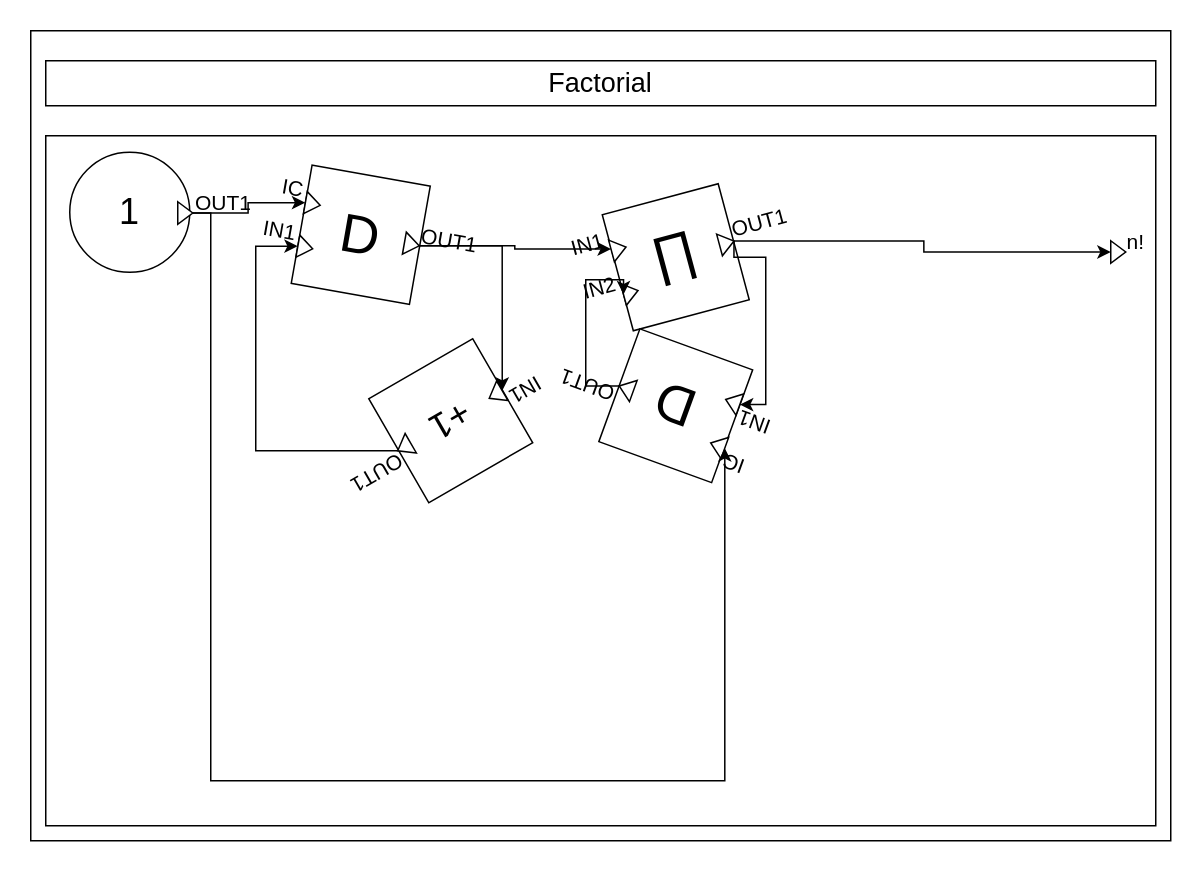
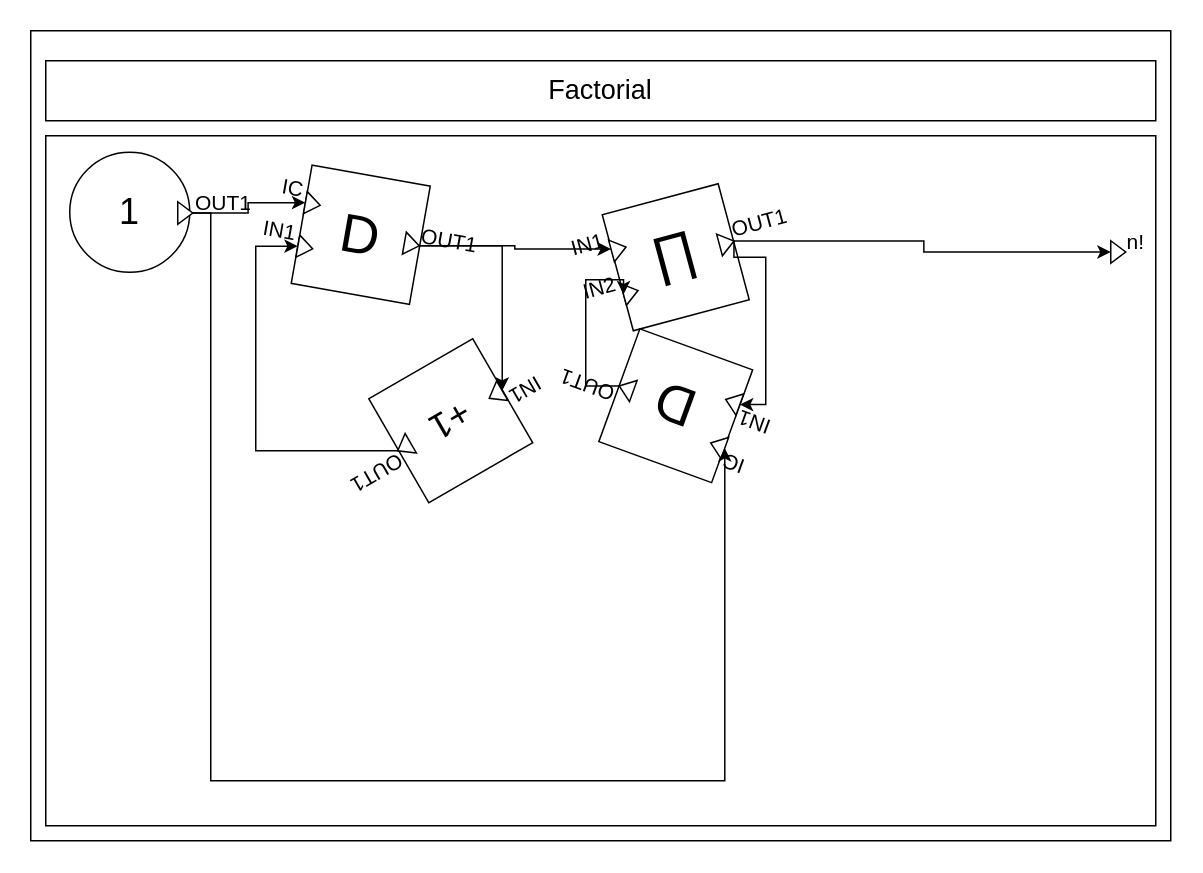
  <mxCell id="0" />
  <mxCell id="1" parent="0" />
  <mxCell id="2" value="" style="rounded=0;whiteSpace=wrap;html=1;container=0;connectable=0;allowArrows=0;treeFolding=0;moveCells=0;treeMoving=0;comic=0;rotatable=0;expand=1;autosize=1;resizeWidth=1;resizeHeight=1;metaEdit=1;" parent="1" vertex="1"><mxGeometry x="20" y="20" width="760" height="540" as="geometry"><mxRectangle x="40" y="400" width="50" height="40" as="alternateBounds" /></mxGeometry></mxCell>
- <mxCell id="3" value="&lt;font color=&quot;#000000&quot;&gt;Factorial&lt;/font&gt;" style="rounded=0;whiteSpace=wrap;html=1;fontSize=18;connectable=0;allowArrows=0;rotatable=0;cloneable=0;deletable=0;" parent="2" vertex="1"><mxGeometry x="10" y="20" width="740" height="30" as="geometry" /></mxCell>
+ <mxCell id="3" value="&lt;font color=&quot;#000000&quot;&gt;Factorial&lt;/font&gt;" style="rounded=0;whiteSpace=wrap;html=1;fontSize=18;connectable=0;allowArrows=0;rotatable=0;cloneable=0;deletable=0;" parent="2" vertex="1"><mxGeometry x="10" y="20" width="740" height="40" as="geometry" /></mxCell>
  <mxCell id="4" value="" style="rounded=0;whiteSpace=wrap;html=1;connectable=0;allowArrows=0;container=1;collapsible=0;portConstraintRotation=0;rotatable=0;cloneable=0;deletable=0;recursiveResize=0;" parent="2" vertex="1"><mxGeometry x="10" y="70" width="740" height="460" as="geometry"><mxRectangle x="10" y="70" width="50" height="40" as="alternateBounds" /></mxGeometry></mxCell>
  <mxCell id="5" value="&amp;prod;" style="whiteSpace=wrap;html=1;aspect=fixed;comic=0;fontSize=36;align=center;resizable=0;container=1;collapsible=0;points=[];allowArrows=0;spacingTop=-6;metaEdit=1;connectable=0;rotation=-15;" parent="4" vertex="1"><mxGeometry x="380" y="41" width="80" height="80" as="geometry" /></mxCell>
  <mxCell id="6" value="OUT1" style="triangle;fontSize=14;points=[[1,0.5]];allowArrows=0;verticalAlign=middle;horizontal=1;spacingTop=0;align=left;spacingLeft=4;spacingRight=0;html=1;comic=0;treeFolding=0;treeMoving=0;movable=1;resizable=0;rotatable=1;deletable=1;editable=1;connectable=1;movableLabel=1;spacing=2;aspect=fixed;metaEdit=1;rotation=-15;" parent="5" vertex="1"><mxGeometry x="69" y="23" width="10" height="15" as="geometry"><mxPoint x="5" y="-7" as="offset" /></mxGeometry></mxCell>
  <mxCell id="7" value="IN1" style="triangle;fontSize=14;points=[[0,0.5]];allowArrows=0;verticalAlign=middle;horizontal=1;spacingTop=0;align=right;spacingLeft=0;spacingRight=8;html=1;comic=0;treeFolding=0;treeMoving=0;resizable=0;movableLabel=1;spacing=2;aspect=fixed;metaEdit=1;rotation=-15;" parent="5" vertex="1"><mxGeometry x="-3" y="27" width="10" height="15" as="geometry"><mxPoint x="-4" y="-8" as="offset" /></mxGeometry></mxCell>
  <mxCell id="8" value="IN2" style="triangle;fontSize=14;points=[[0,0.5]];allowArrows=0;verticalAlign=middle;horizontal=1;spacingTop=0;align=right;spacingLeft=0;spacingRight=8;html=1;comic=0;treeFolding=0;treeMoving=0;resizable=0;movableLabel=1;spacing=2;aspect=fixed;metaEdit=1;rotation=-15;" parent="5" vertex="1"><mxGeometry x="5" y="56" width="10" height="15" as="geometry"><mxPoint x="-4" y="-8" as="offset" /></mxGeometry></mxCell>
  <mxCell id="9" value="D" style="whiteSpace=wrap;html=1;aspect=fixed;comic=0;fontSize=36;align=center;resizable=0;container=1;collapsible=0;points=[];allowArrows=0;metaEdit=1;connectable=0;rotation=10;" parent="4" vertex="1"><mxGeometry x="170" y="26" width="80" height="80" as="geometry" /></mxCell>
  <mxCell id="10" value="OUT1" style="triangle;fontSize=14;points=[[1,0.5]];allowArrows=0;verticalAlign=middle;horizontal=1;spacingTop=0;align=left;spacingLeft=4;spacingRight=0;html=1;comic=0;treeFolding=0;treeMoving=0;movable=1;resizable=0;rotatable=1;deletable=1;editable=1;connectable=1;movableLabel=1;spacing=2;aspect=fixed;metaEdit=1;rotation=10;" parent="9" vertex="1"><mxGeometry x="69" y="39" width="10" height="15" as="geometry"><mxPoint x="5" y="-7" as="offset" /></mxGeometry></mxCell>
  <mxCell id="11" value="IC" style="triangle;fontSize=14;points=[[0,0.5]];allowArrows=0;verticalAlign=middle;horizontal=1;spacingTop=0;align=right;spacingLeft=0;spacingRight=8;html=1;comic=0;treeFolding=0;treeMoving=0;resizable=0;movableLabel=1;spacing=2;aspect=fixed;metaEdit=1;rotation=10;" parent="9" vertex="1"><mxGeometry x="3" y="12" width="10" height="15" as="geometry"><mxPoint x="-4" y="-8" as="offset" /></mxGeometry></mxCell>
  <mxCell id="12" value="IN1" style="triangle;fontSize=14;points=[[0,0.5]];allowArrows=0;verticalAlign=middle;horizontal=1;spacingTop=0;align=right;spacingLeft=0;spacingRight=8;html=1;comic=0;treeFolding=0;treeMoving=0;resizable=0;movableLabel=1;spacing=2;aspect=fixed;metaEdit=1;rotation=10;" parent="9" vertex="1"><mxGeometry x="-2" y="41" width="10" height="15" as="geometry"><mxPoint x="-4" y="-8" as="offset" /></mxGeometry></mxCell>
  <mxCell id="13" style="edgeStyle=orthogonalEdgeStyle;rounded=0;orthogonalLoop=1;jettySize=auto;html=1;exitX=1;exitY=0.5;exitDx=0;exitDy=0;" parent="4" source="10" target="7" edge="1"><mxGeometry relative="1" as="geometry" /></mxCell>
  <mxCell id="14" value="n!" style="triangle;fontSize=14;points=[[0,0.5],[1,0.5]];allowArrows=0;verticalAlign=middle;horizontal=1;spacingTop=0;align=left;spacingLeft=4;spacingRight=0;html=1;comic=0;treeFolding=0;treeMoving=0;movable=1;resizable=0;rotatable=1;deletable=1;editable=1;connectable=1;movableLabel=1;spacing=2;aspect=fixed;metaEdit=1;" parent="4" vertex="1"><mxGeometry x="710" y="70" width="10" height="15" as="geometry"><mxPoint x="5" y="-7" as="offset" /></mxGeometry></mxCell>
  <mxCell id="15" value="1" style="ellipse;whiteSpace=wrap;html=1;comic=0;fontSize=24;align=center;allowArrows=0;connectable=0;container=1;collapsible=0;recursiveResize=1;direction=west;resizable=0;metaEdit=1;rotation=0;" parent="4" vertex="1"><mxGeometry x="16" y="11" width="80" height="80" as="geometry" /></mxCell>
  <mxCell id="16" value="OUT1" style="triangle;fontSize=14;points=[[1,0.5]];allowArrows=0;verticalAlign=middle;horizontal=1;spacingTop=0;align=left;spacingLeft=4;spacingRight=0;html=1;comic=0;treeFolding=0;treeMoving=0;movable=1;resizable=0;rotatable=1;deletable=1;editable=1;connectable=1;movableLabel=1;spacing=2;aspect=fixed;metaEdit=1;rotation=0;" parent="15" vertex="1"><mxGeometry x="72" y="33" width="10" height="15" as="geometry"><mxPoint x="6" y="-7" as="offset" /></mxGeometry></mxCell>
  <mxCell id="17" style="edgeStyle=orthogonalEdgeStyle;rounded=0;orthogonalLoop=1;jettySize=auto;html=1;exitX=1;exitY=0.5;exitDx=0;exitDy=0;entryX=0;entryY=0.5;entryDx=0;entryDy=0;" parent="4" source="16" target="11" edge="1"><mxGeometry relative="1" as="geometry" /></mxCell>
  <mxCell id="18" style="edgeStyle=orthogonalEdgeStyle;rounded=0;orthogonalLoop=1;jettySize=auto;html=1;exitX=1;exitY=0.5;exitDx=0;exitDy=0;entryX=0;entryY=0.5;entryDx=0;entryDy=0;" parent="4" source="10" target="21" edge="1"><mxGeometry relative="1" as="geometry"><mxPoint x="270" y="200.5" as="targetPoint" /></mxGeometry></mxCell>
  <mxCell id="19" value="+1" style="whiteSpace=wrap;html=1;aspect=fixed;comic=0;fontSize=24;align=center;resizable=0;container=1;collapsible=0;points=[];allowArrows=0;metaEdit=1;connectable=0;rotation=-210;" parent="4" vertex="1"><mxGeometry x="230" y="150" width="80" height="80" as="geometry" /></mxCell>
  <mxCell id="20" value="OUT1" style="triangle;fontSize=14;points=[[1,0.5]];allowArrows=0;verticalAlign=middle;horizontal=1;spacingTop=0;align=left;spacingLeft=4;spacingRight=0;html=1;comic=0;treeFolding=0;treeMoving=0;movable=1;resizable=0;rotatable=1;deletable=1;editable=1;connectable=1;movableLabel=1;spacing=2;aspect=fixed;metaEdit=1;rotation=-210;" parent="19" vertex="1"><mxGeometry x="4" y="50" width="10" height="15" as="geometry"><mxPoint x="5" y="-7" as="offset" /></mxGeometry></mxCell>
  <mxCell id="21" value="IN1" style="triangle;fontSize=14;points=[[0,0.5]];allowArrows=0;verticalAlign=middle;horizontal=1;spacingTop=0;align=right;spacingLeft=0;spacingRight=8;html=1;comic=0;treeFolding=0;treeMoving=0;resizable=0;movableLabel=1;spacing=2;aspect=fixed;metaEdit=1;rotation=-210;" parent="19" vertex="1"><mxGeometry x="65" y="15" width="10" height="15" as="geometry"><mxPoint x="-4" y="-8" as="offset" /></mxGeometry></mxCell>
  <mxCell id="22" style="edgeStyle=orthogonalEdgeStyle;rounded=0;orthogonalLoop=1;jettySize=auto;html=1;exitX=1;exitY=0.5;exitDx=0;exitDy=0;entryX=0;entryY=0.5;entryDx=0;entryDy=0;" parent="4" source="20" target="12" edge="1"><mxGeometry relative="1" as="geometry"><mxPoint x="110" y="80" as="targetPoint" /><Array as="points"><mxPoint x="140" y="210" /><mxPoint x="140" y="74" /></Array></mxGeometry></mxCell>
  <mxCell id="23" value="D" style="whiteSpace=wrap;html=1;aspect=fixed;comic=0;fontSize=36;align=center;resizable=0;container=1;collapsible=0;points=[];allowArrows=0;metaEdit=1;connectable=0;rotation=-160;" parent="4" vertex="1"><mxGeometry x="380" y="140" width="80" height="80" as="geometry" /></mxCell>
  <mxCell id="24" value="OUT1" style="triangle;fontSize=14;points=[[1,0.5]];allowArrows=0;verticalAlign=middle;horizontal=1;spacingTop=0;align=left;spacingLeft=4;spacingRight=0;html=1;comic=0;treeFolding=0;treeMoving=0;movable=1;resizable=0;rotatable=1;deletable=1;editable=1;connectable=1;movableLabel=1;spacing=2;aspect=fixed;metaEdit=1;rotation=-160;" parent="23" vertex="1"><mxGeometry x="2" y="21" width="10" height="15" as="geometry"><mxPoint x="5" y="-7" as="offset" /></mxGeometry></mxCell>
  <mxCell id="25" value="IC" style="triangle;fontSize=14;points=[[0,0.5]];allowArrows=0;verticalAlign=middle;horizontal=1;spacingTop=0;align=right;spacingLeft=0;spacingRight=8;html=1;comic=0;treeFolding=0;treeMoving=0;resizable=0;movableLabel=1;spacing=2;aspect=fixed;metaEdit=1;rotation=-160;" parent="23" vertex="1"><mxGeometry x="63" y="59" width="10" height="15" as="geometry"><mxPoint x="-4" y="-8" as="offset" /></mxGeometry></mxCell>
  <mxCell id="26" value="IN1" style="triangle;fontSize=14;points=[[0,0.5]];allowArrows=0;verticalAlign=middle;horizontal=1;spacingTop=0;align=right;spacingLeft=0;spacingRight=8;html=1;comic=0;treeFolding=0;treeMoving=0;resizable=0;movableLabel=1;spacing=2;aspect=fixed;metaEdit=1;rotation=-160;" parent="23" vertex="1"><mxGeometry x="73" y="30" width="10" height="15" as="geometry"><mxPoint x="-4" y="-8" as="offset" /></mxGeometry></mxCell>
  <mxCell id="27" style="edgeStyle=orthogonalEdgeStyle;rounded=0;orthogonalLoop=1;jettySize=auto;html=1;exitX=1;exitY=0.5;exitDx=0;exitDy=0;entryX=0;entryY=0.5;entryDx=0;entryDy=0;" parent="4" source="6" target="26" edge="1"><mxGeometry relative="1" as="geometry"><Array as="points"><mxPoint x="480" y="81" /><mxPoint x="480" y="179" /></Array></mxGeometry></mxCell>
  <mxCell id="28" style="edgeStyle=orthogonalEdgeStyle;rounded=0;orthogonalLoop=1;jettySize=auto;html=1;exitX=1;exitY=0.5;exitDx=0;exitDy=0;entryX=0;entryY=0.5;entryDx=0;entryDy=0;" parent="4" source="24" target="8" edge="1"><mxGeometry relative="1" as="geometry"><mxPoint x="340" y="100" as="targetPoint" /><Array as="points"><mxPoint x="360" y="167" /><mxPoint x="360" y="96" /></Array></mxGeometry></mxCell>
  <mxCell id="29" style="edgeStyle=orthogonalEdgeStyle;rounded=0;orthogonalLoop=1;jettySize=auto;html=1;exitX=1;exitY=0.5;exitDx=0;exitDy=0;entryX=0;entryY=0.5;entryDx=0;entryDy=0;" parent="4" source="16" target="25" edge="1"><mxGeometry relative="1" as="geometry"><mxPoint x="590" y="420" as="targetPoint" /><Array as="points"><mxPoint x="110" y="52" /><mxPoint x="110" y="430" /><mxPoint x="453" y="430" /></Array></mxGeometry></mxCell>
  <mxCell id="30" style="edgeStyle=orthogonalEdgeStyle;rounded=0;orthogonalLoop=1;jettySize=auto;html=1;exitX=1;exitY=0.5;exitDx=0;exitDy=0;entryX=0;entryY=0.5;entryDx=0;entryDy=0;" parent="4" source="6" target="14" edge="1"><mxGeometry relative="1" as="geometry" /></mxCell>
